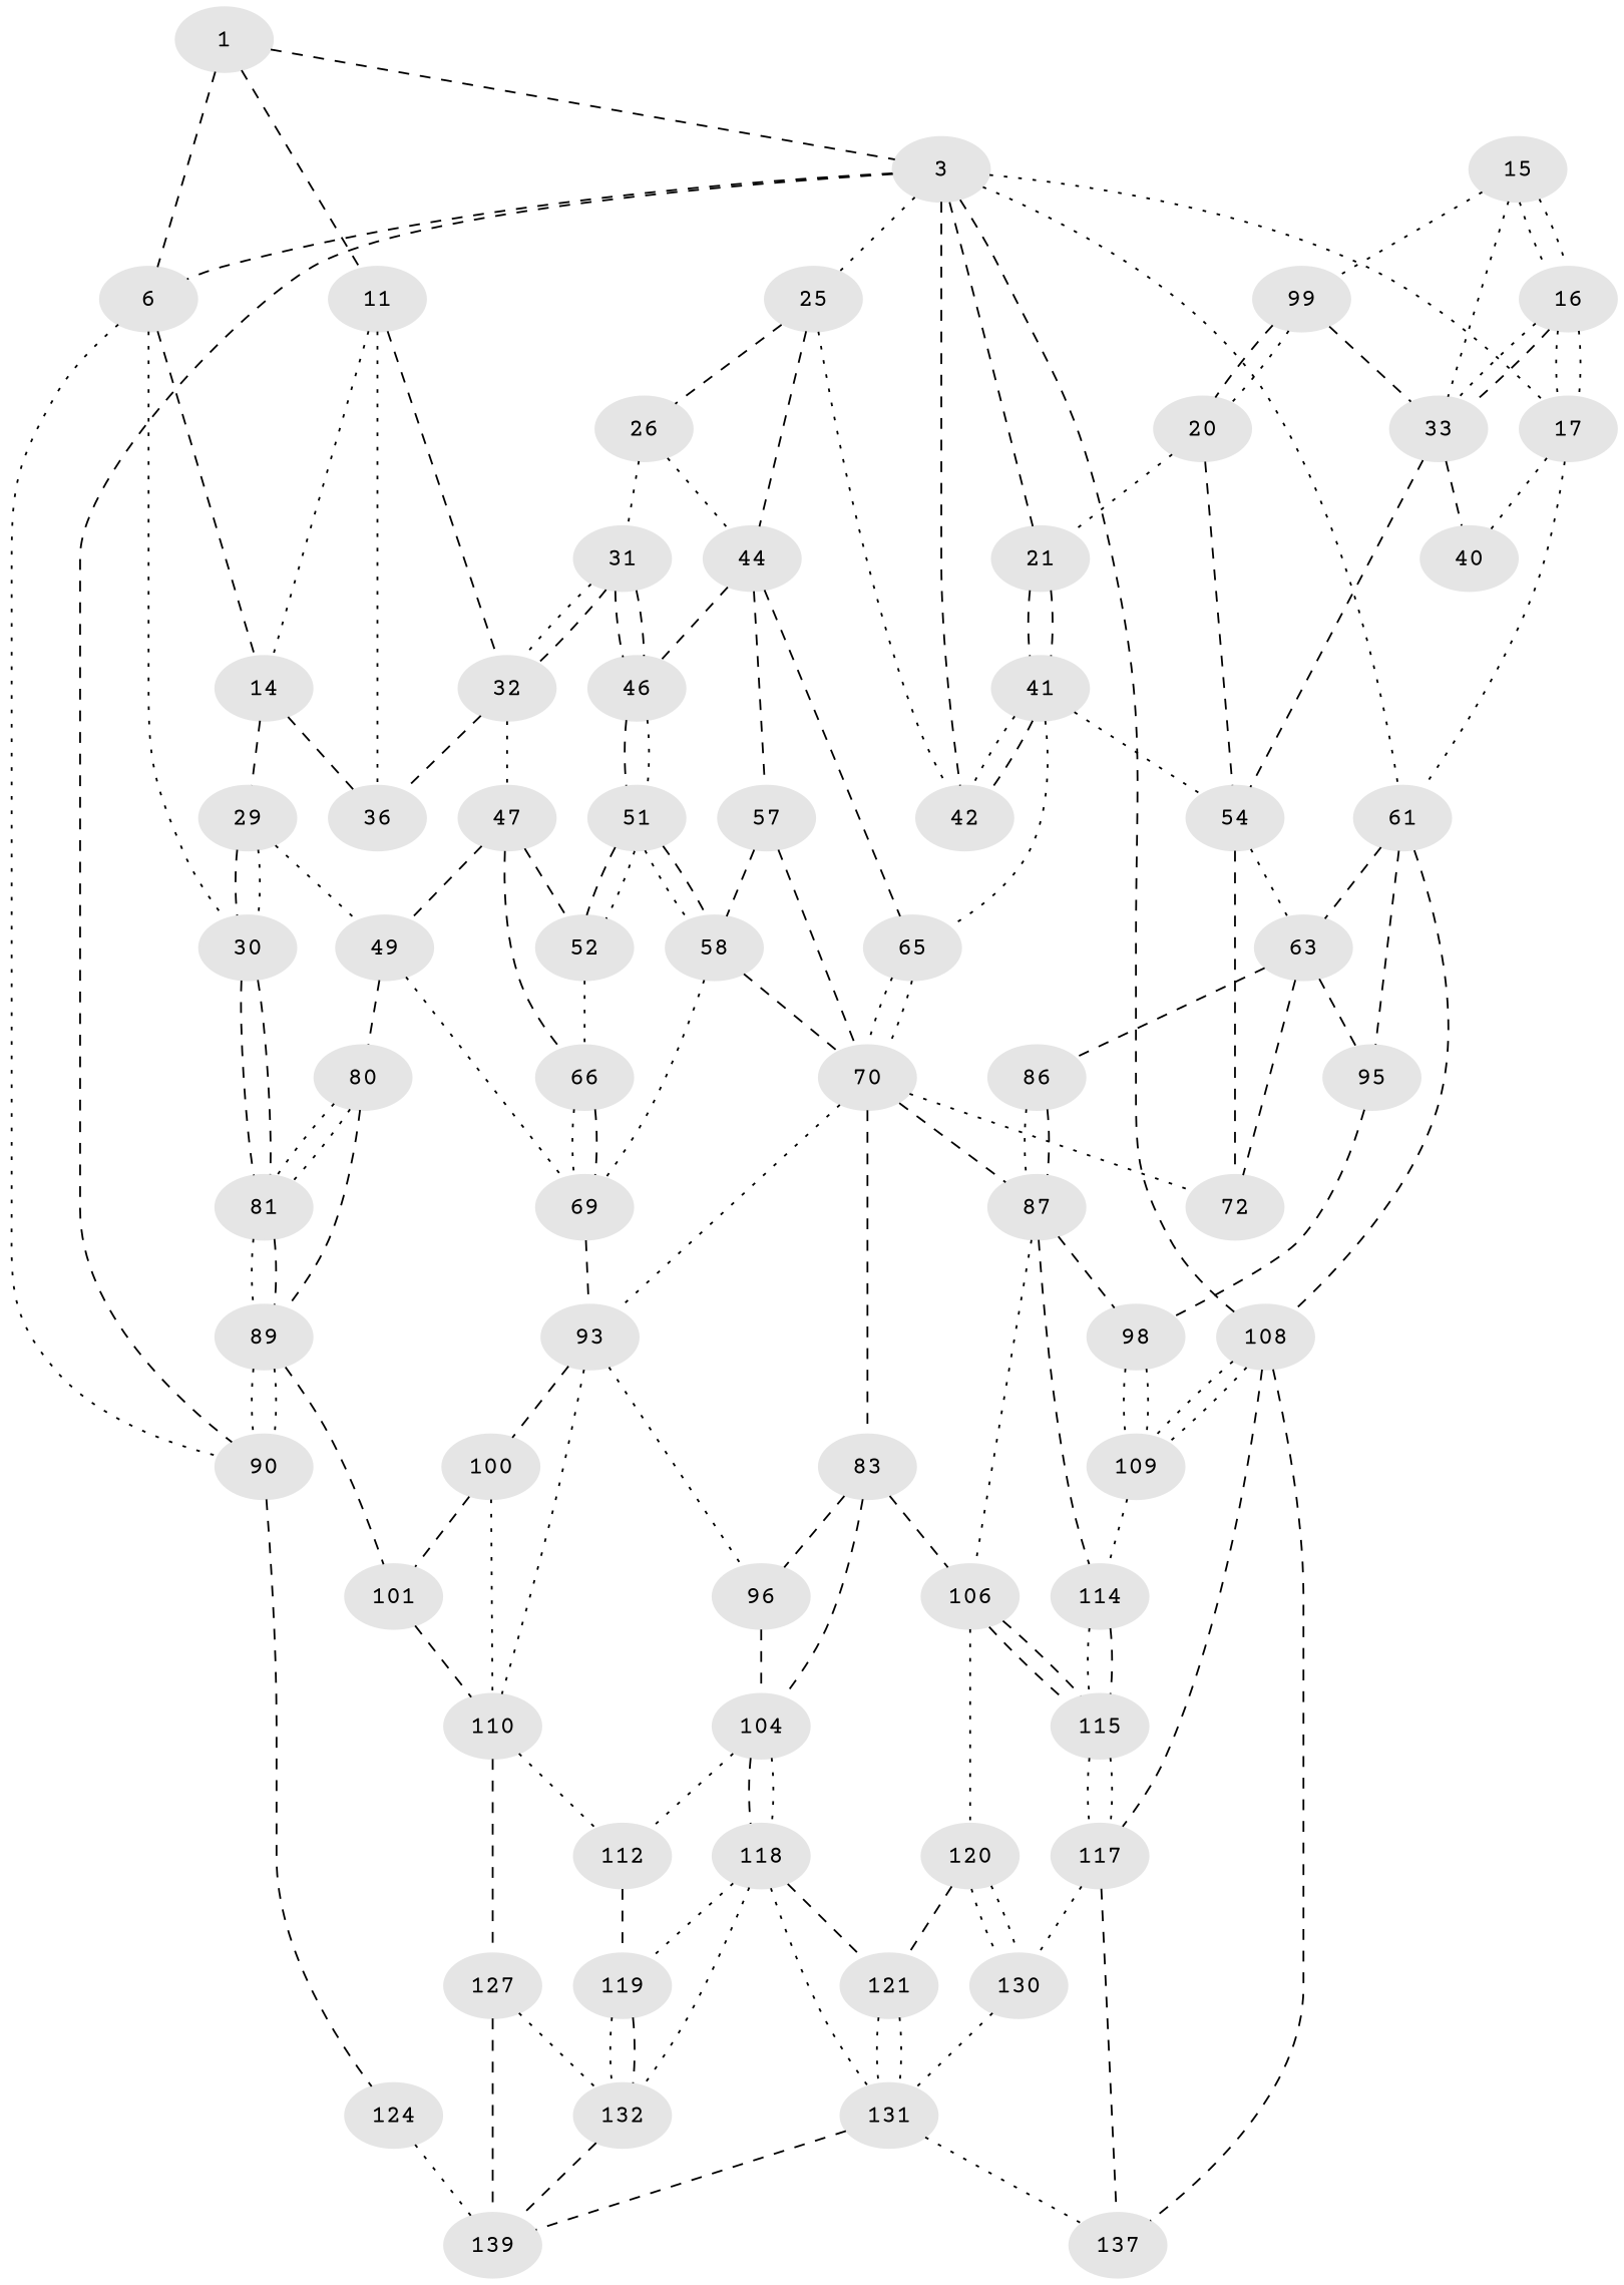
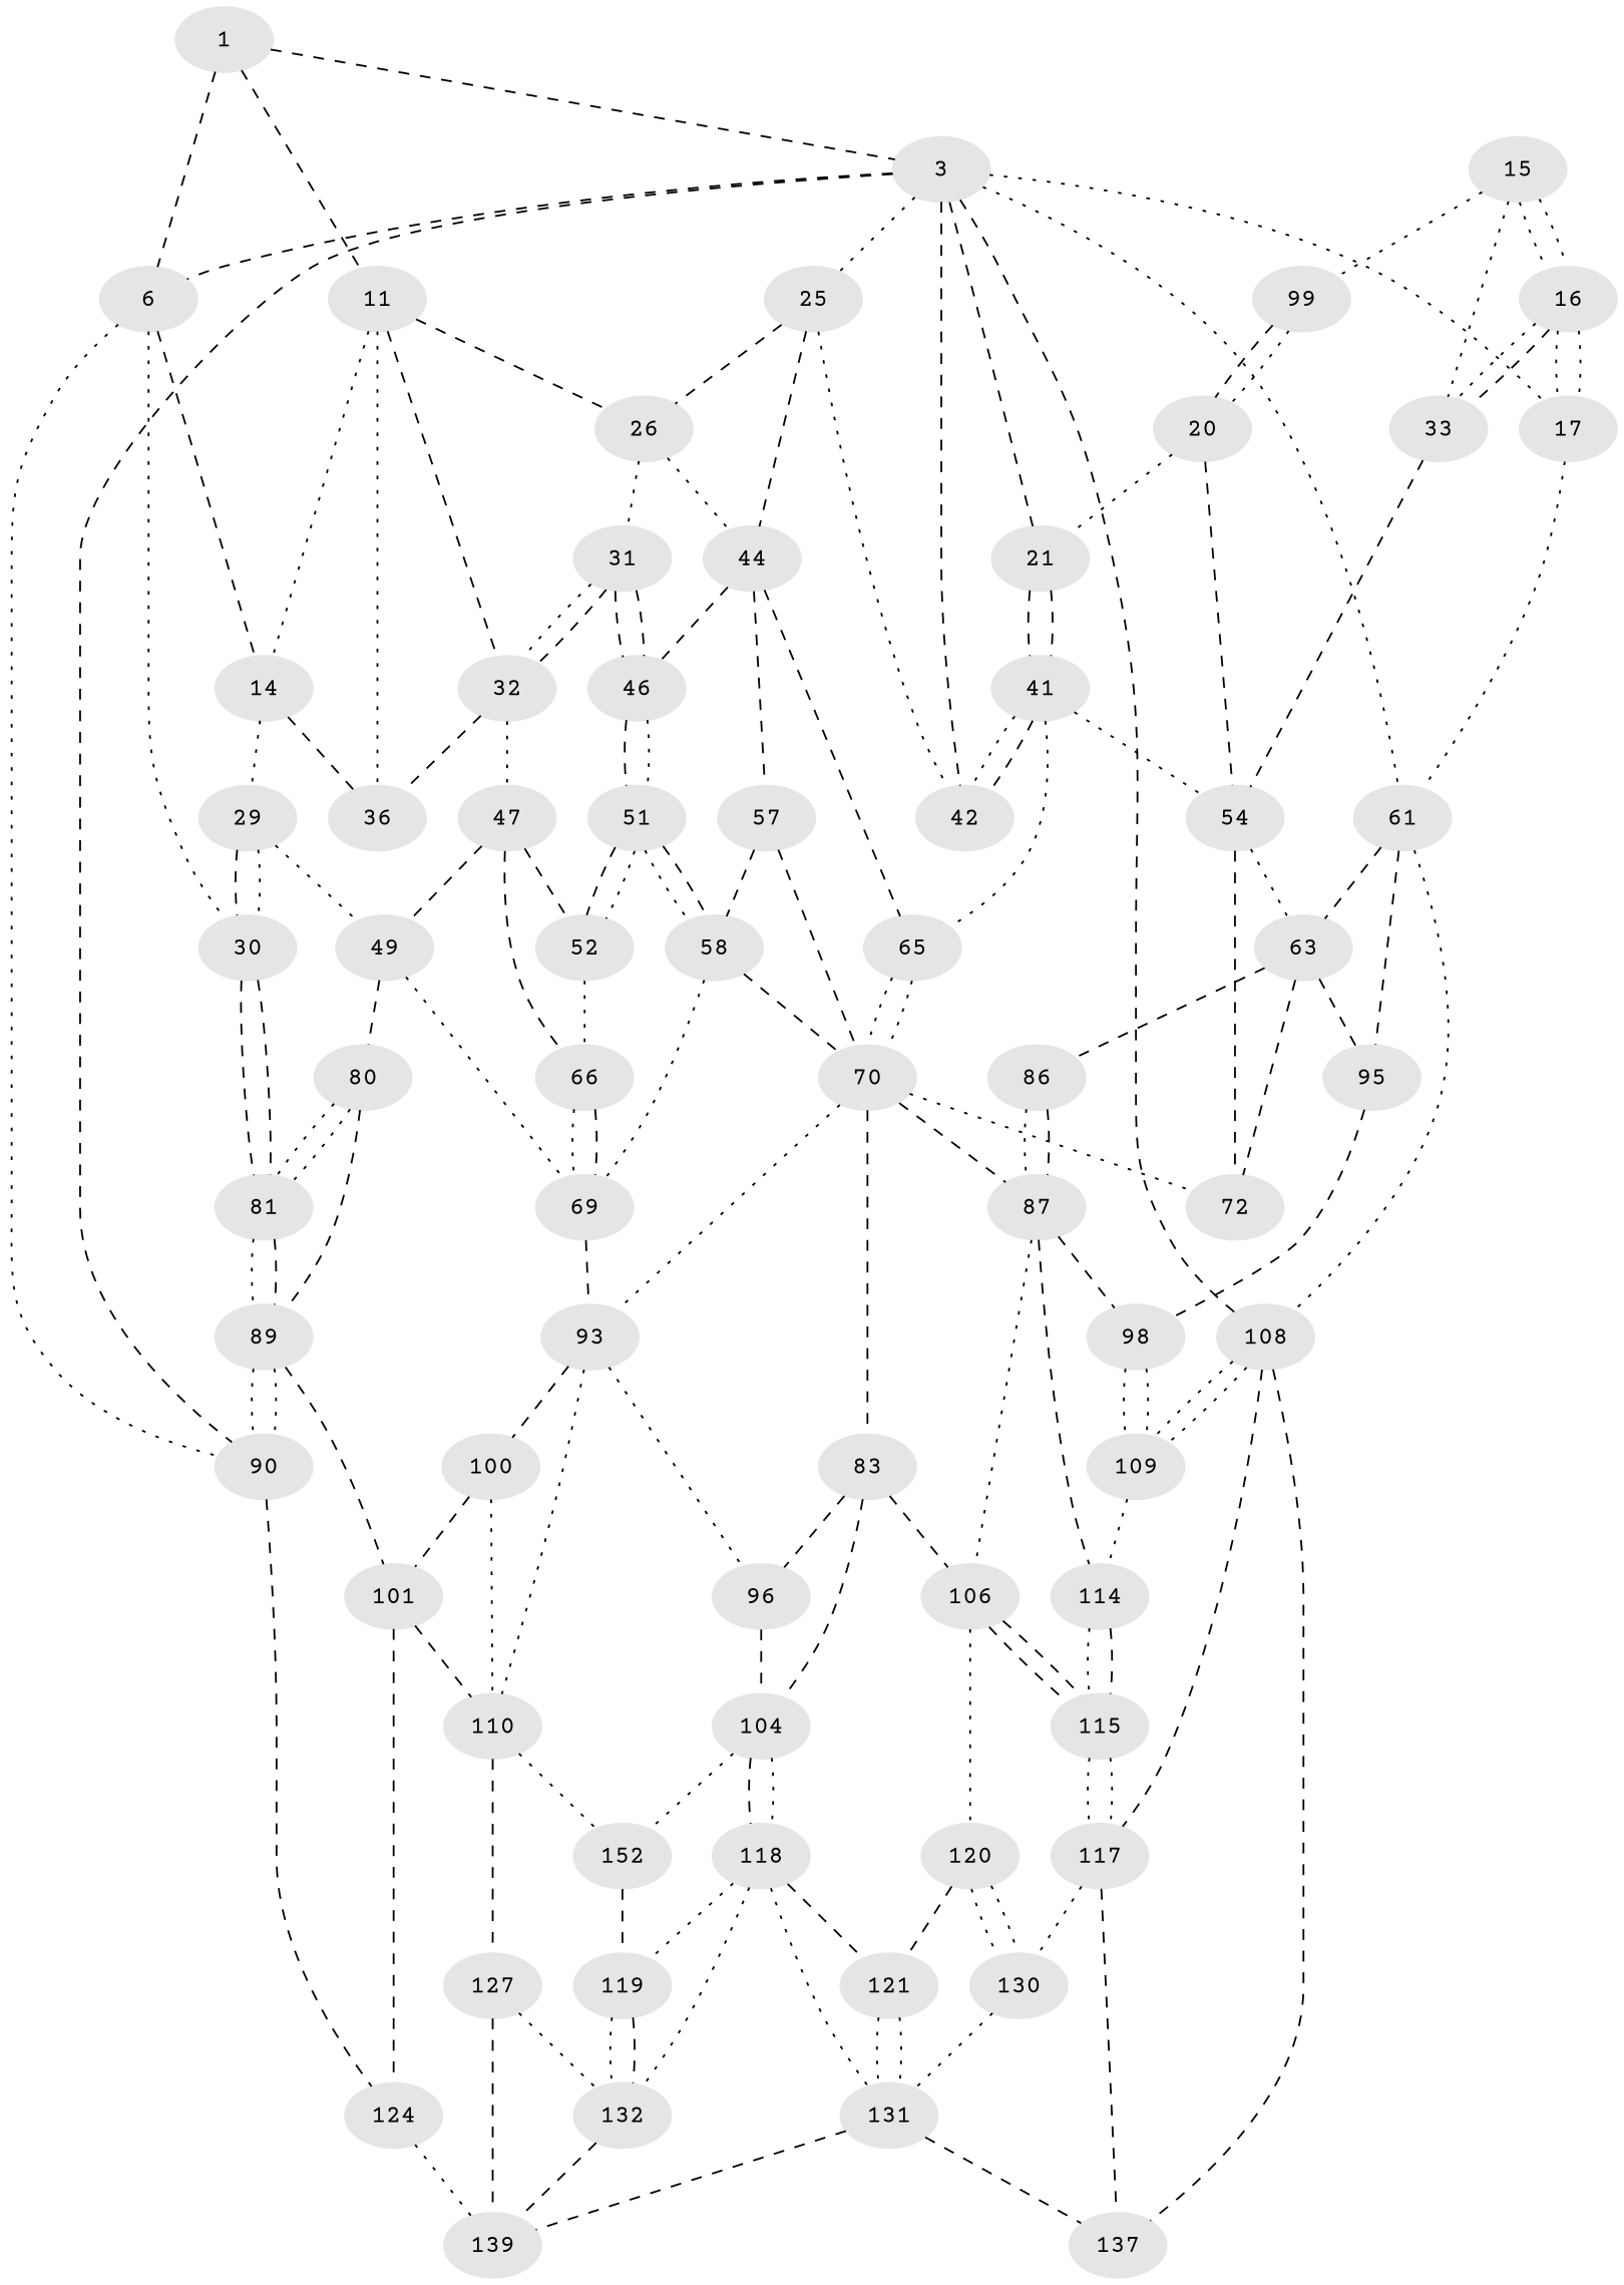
  graph {
    fontname="Courier Prime"
    node [color=gray90 fontname="Courier Prime" style=filled]
    edge [fontname="Courier Prime" style=dashed]
    1 [super="+2+7"]
    3 [super="+4+22"]
    6 [super="+9"]
    11 [super="+12+23"]
    17 [super="+39"]
    21
    25 [super="+43"]
    42
    61 [super="+92+62"]
    90
    108 [super="+116"]
    14 [super="+28"]
    30
    26 [super="+27"]
    32 [super="+37"]
    36
-   40
    41 [super="+60"]
    44 [super="+45+56"]
    63 [super="+85+64"]
    95
    124 [super="+125"]
    109
    117 [super="+129"]
    137
    29
    81
    31
    47 [super="+50+48"]
    49 [super="+76"]
    15 [super="+18"]
    16
    n33 [label=99]
    33 [super="+34"]
    20
    54 [super="+55"]
    72
    65
    46
    57
    69 [super="+74"]
    80
    89 [super="+102"]
    51
    52
    66 [super="+67"]
    70 [super="+73+71"]
    58 [super="+68"]
    93 [super="+94+97"]
    86
    83 [super="+103+84"]
    87 [super="+99+88"]
    98
    96
    100
    110 [super="+113+111"]
    104 [super="+105"]
    106 [super="+107"]
    114
    101 [super="+123"]
-   112
+   112 [label=152]
    118 [super="+122"]
    115
    120
    139 [super="+140+142"]
    127 [super="+134+128"]
    119
    121
    131 [super="+138"]
    132 [super="+133"]
    130
    1 -- 3
    1 -- 6 [weight=2]
    1 -- 11
    3 -- 6
    3 -- 17 [style=dotted]
    3 -- 21
    3 -- 25 [style=dotted]
    3 -- 42
    3 -- 61 [style=dotted]
    3 -- 90
    3 -- 108
    6 -- 90 [style=dotted]
    6 -- 14
    6 -- 30 [style=dotted]
    11 -- 14 [style=dotted]
+   11 -- 26
    11 -- 32
    11 -- 36 [style=dotted]
    17 -- 61 [style=dotted]
-   17 -- 40 [style=dotted]
    21 -- 41
    21 -- 41
    25 -- 42 [style=dotted]
    25 -- 26
    25 -- 44
-   61 -- 108
+   61 -- 108 [style=dotted]
    61 -- 63
    61 -- 95
    90 -- 124
    108 -- 109 [style=dotted]
    108 -- 109 [style=dotted]
    108 -- 117
    108 -- 137
    14 -- 36
-   14 -- 29
+   14 -- 29 [style=dotted]
    30 -- 81
    30 -- 81
    26 -- 44 [style=dotted]
    26 -- 31 [style=dotted]
    32 -- 36
    32 -- 47 [style=dotted weight=2]
    41 -- 42 [style=dotted]
    41 -- 42
    41 -- 54 [style=dotted]
    41 -- 65 [style=dotted]
    44 -- 65
    44 -- 46
    44 -- 57
    63 -- 95
    63 -- 72
    63 -- 86 [weight=2]
    95 -- 98
    124 -- 139 [style=dotted weight=2]
    109 -- 114 [style=dotted]
    117 -- 137
    117 -- 130 [style=dotted]
    29 -- 30
    29 -- 30 [style=dotted]
    29 -- 49 [style=dotted]
    81 -- 89 [style=dotted]
    81 -- 89
    31 -- 32 [style=dotted]
    31 -- 32
    31 -- 46
    31 -- 46
    47 -- 49
    47 -- 52
    47 -- 66
    49 -- 69 [style=dotted]
    49 -- 80
    15 -- 16 [style=dotted]
    15 -- 16 [style=dotted]
    15 -- n33 [style=dotted]
    15 -- 33 [style=dotted]
    16 -- 17 [style=dotted]
    16 -- 17 [style=dotted]
    16 -- 33 [style=dotted]
    16 -- 33
-   n33 -- 33
    n33 -- 20
    n33 -- 20 [style=dotted]
-   33 -- 40 [weight=2]
    33 -- 54
    20 -- 21 [style=dotted]
    20 -- 54
    54 -- 63 [style=dotted]
    54 -- 72
    65 -- 70 [style=dotted]
    65 -- 70 [style=dotted]
    46 -- 51
    46 -- 51 [style=dotted]
    57 -- 70
    57 -- 58
    69 -- 93
    80 -- 81 [style=dotted]
    80 -- 81 [style=dotted]
    80 -- 89
    89 -- 90 [style=dotted]
    89 -- 90 [style=dotted]
    89 -- 101
    51 -- 52
    51 -- 52 [style=dotted]
    51 -- 58 [style=dotted]
    51 -- 58
    52 -- 66 [style=dotted]
    66 -- 69 [style=dotted weight=2]
    66 -- 69
    70 -- 72 [style=dotted]
    70 -- 93 [style=dotted]
    70 -- 83 [weight=2]
    70 -- 87
    58 -- 69 [style=dotted]
    58 -- 70
    93 -- 96 [style=dotted]
    93 -- 100
    93 -- 110 [style=dotted]
    86 -- 87 [style=dotted]
    86 -- 87
    83 -- 96
    83 -- 104
    83 -- 106
    87 -- 98
    87 -- 106 [style=dotted]
    87 -- 114
    98 -- 109 [style=dotted]
    98 -- 109 [style=dotted]
    96 -- 104
    100 -- 110 [style=dotted]
    100 -- 101
    110 -- 112 [style=dotted]
    110 -- 127 [weight=2]
    104 -- 112 [style=dotted]
    104 -- 118
    104 -- 118 [style=dotted]
    106 -- 115
    106 -- 115
    106 -- 120 [style=dotted]
    114 -- 115 [style=dotted]
    114 -- 115
+   101 -- 124
    101 -- 110
    112 -- 119
    118 -- 119 [style=dotted]
    118 -- 121
    118 -- 131 [style=dotted]
    118 -- 132 [style=dotted]
    115 -- 117 [style=dotted]
    115 -- 117 [style=dotted]
    120 -- 121
    120 -- 130 [style=dotted]
    120 -- 130 [style=dotted]
    127 -- 139 [weight=2]
    127 -- 132 [style=dotted]
    119 -- 132 [style=dotted]
    119 -- 132
    121 -- 131 [style=dotted]
    121 -- 131 [style=dotted]
-   131 -- 137 [style=dotted]
+   131 -- 137
    131 -- 139
    132 -- 139
    130 -- 131 [style=dotted]
  }
